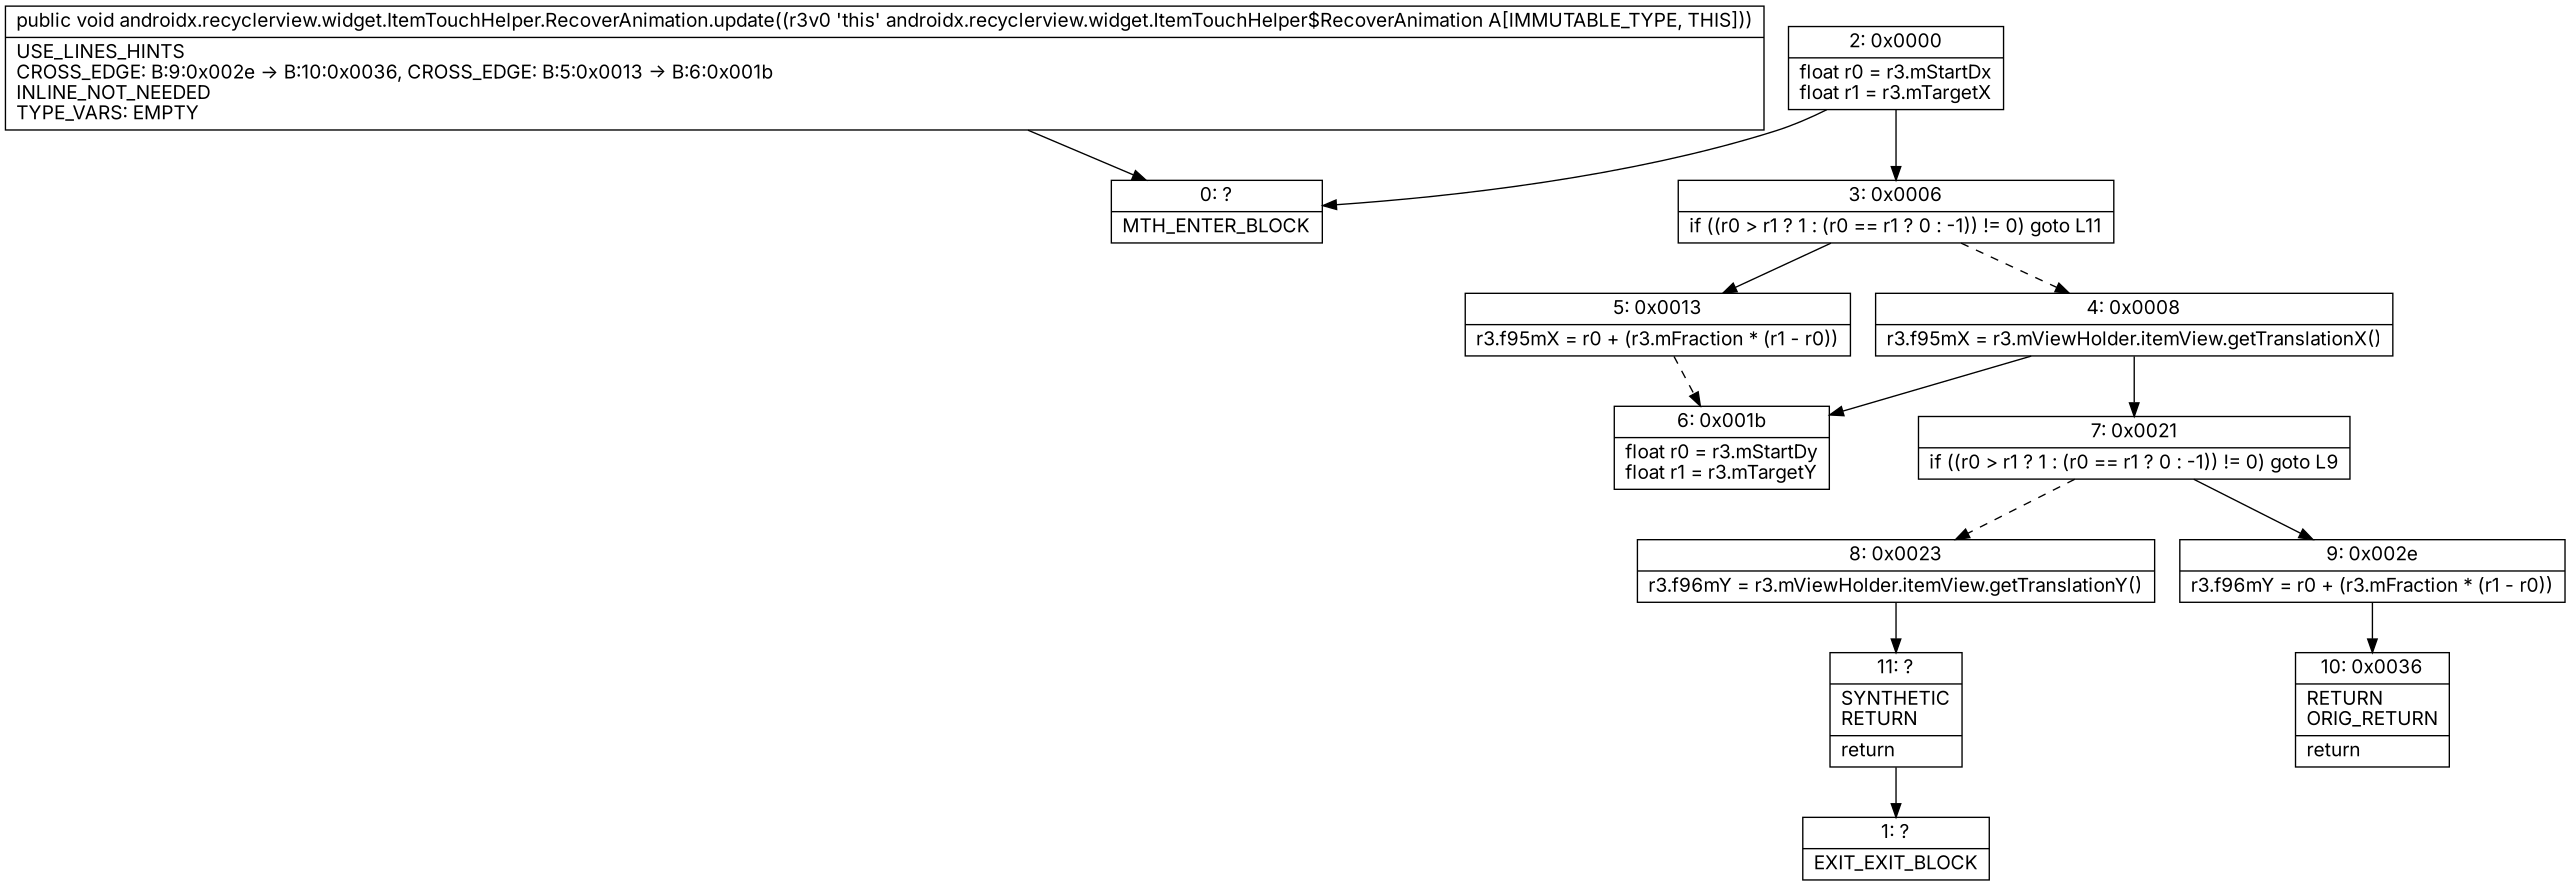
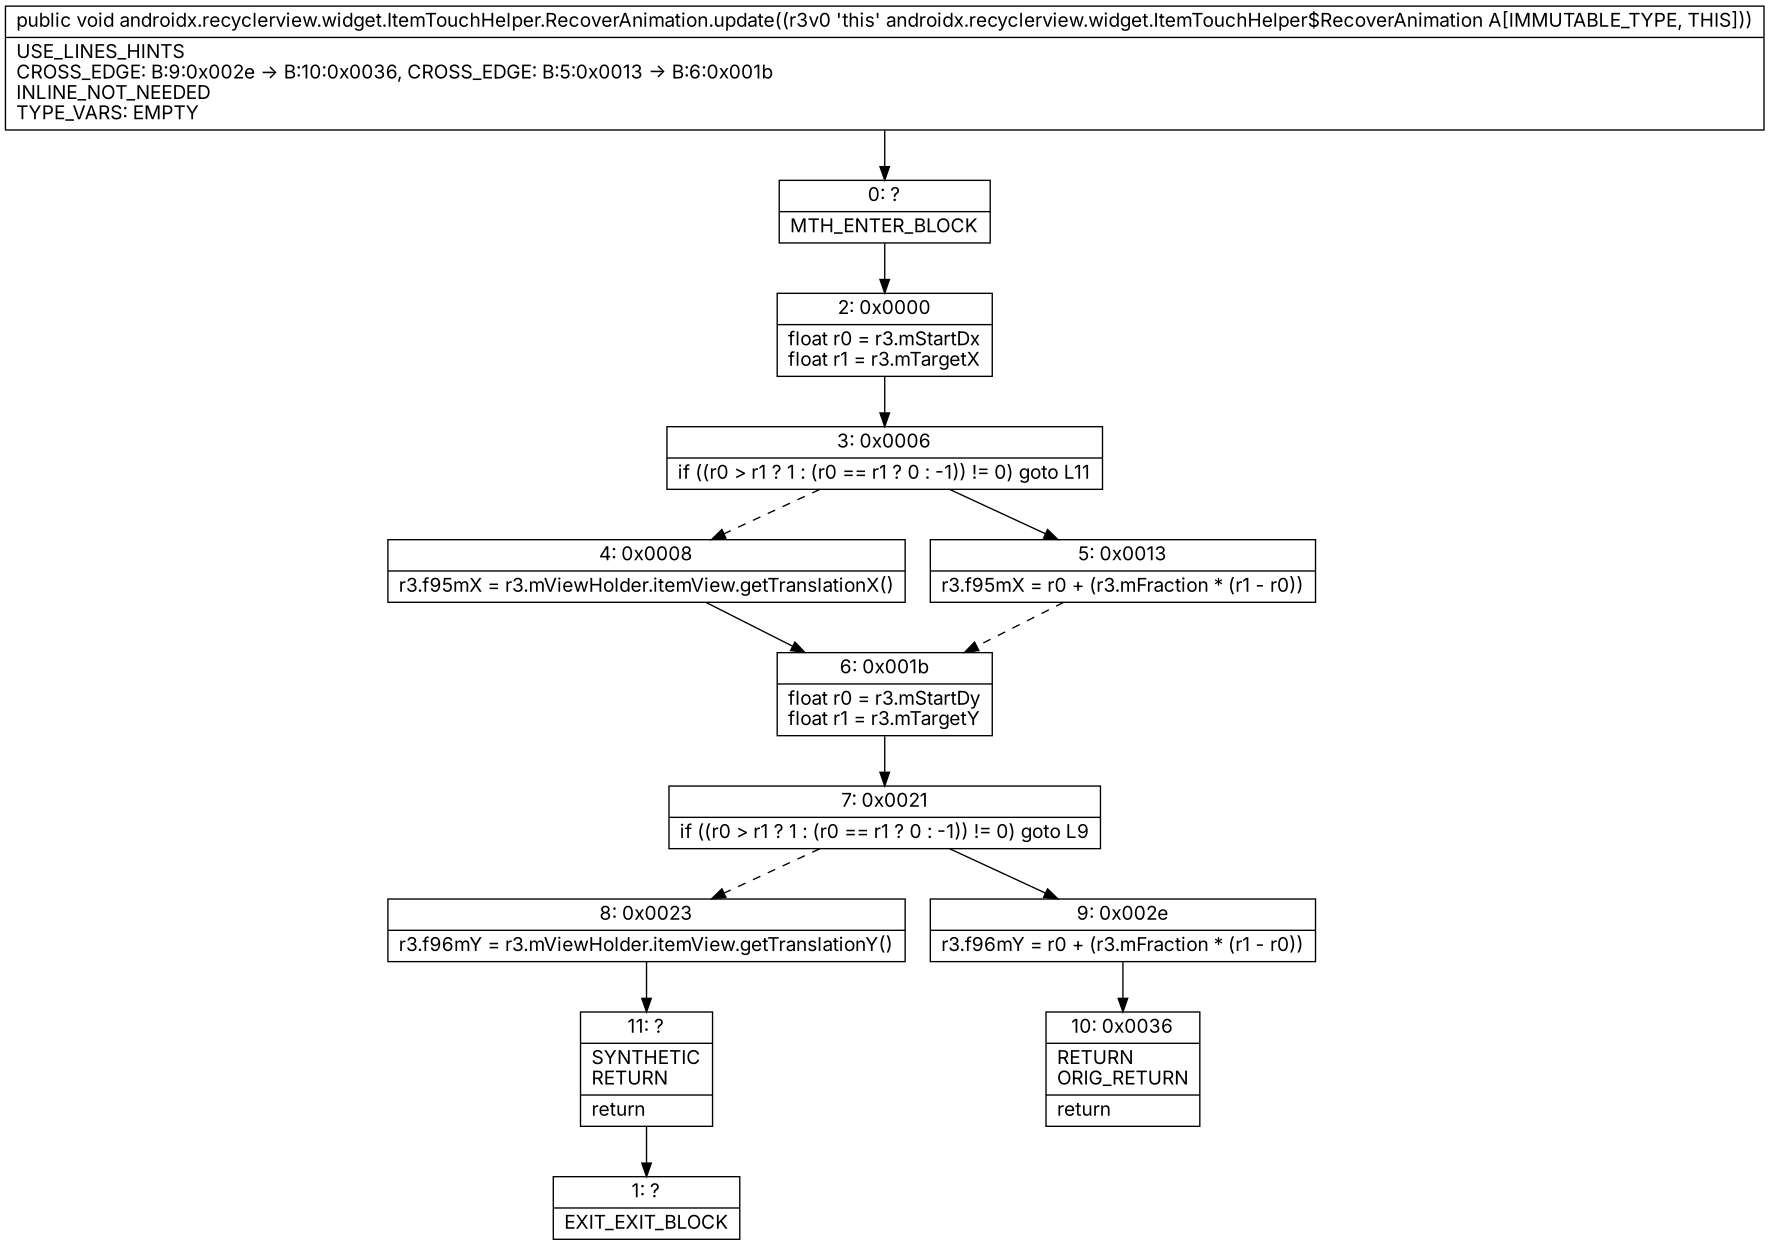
  digraph {
    fontname=Inter
    node [fontname=Inter shape=record]
    edge [fontname=Inter]
    n1 [label="{0\:\ ?|MTH_ENTER_BLOCK\l}"]
    n2 [label="{2\:\ 0x0000|float r0 = r3.mStartDx\lfloat r1 = r3.mTargetX\l}"]
    n3 [label="{3\:\ 0x0006|if ((r0 \> r1 ? 1 : (r0 == r1 ? 0 : \-1)) != 0) goto L11\l}"]
    n4 [label="{4\:\ 0x0008|r3.f95mX = r3.mViewHolder.itemView.getTranslationX()\l}"]
    n5 [label="{5\:\ 0x0013|r3.f95mX = r0 + (r3.mFraction * (r1 \- r0))\l}"]
    n6 [label="{6\:\ 0x001b|float r0 = r3.mStartDy\lfloat r1 = r3.mTargetY\l}"]
    n7 [label="{7\:\ 0x0021|if ((r0 \> r1 ? 1 : (r0 == r1 ? 0 : \-1)) != 0) goto L9\l}"]
    n8 [label="{8\:\ 0x0023|r3.f96mY = r3.mViewHolder.itemView.getTranslationY()\l}"]
    n9 [label="{9\:\ 0x002e|r3.f96mY = r0 + (r3.mFraction * (r1 \- r0))\l}"]
    n10 [label="{11\:\ ?|SYNTHETIC\lRETURN\l|return\l}"]
    n11 [label="{10\:\ 0x0036|RETURN\lORIG_RETURN\l|return\l}"]
    n12 [label="{1\:\ ?|EXIT_EXIT_BLOCK\l}"]
    n13 [label="{public void androidx.recyclerview.widget.ItemTouchHelper.RecoverAnimation.update((r3v0 'this' androidx.recyclerview.widget.ItemTouchHelper$RecoverAnimation A[IMMUTABLE_TYPE, THIS]))  | USE_LINES_HINTS\lCROSS_EDGE: B:9:0x002e \-\> B:10:0x0036, CROSS_EDGE: B:5:0x0013 \-\> B:6:0x001b\lINLINE_NOT_NEEDED\lTYPE_VARS: EMPTY\l}"]
-   n2 -> n1
+   n1 -> n2
    n2 -> n3
    n3 -> n4 [style=dashed]
    n3 -> n5
    n4 -> n6
    n5 -> n6 [style=dashed]
-   n4 -> n7
+   n6 -> n7
    n7 -> n8 [style=dashed]
    n7 -> n9
    n8 -> n10
    n9 -> n11
    n10 -> n12
    n13 -> n1
  }
